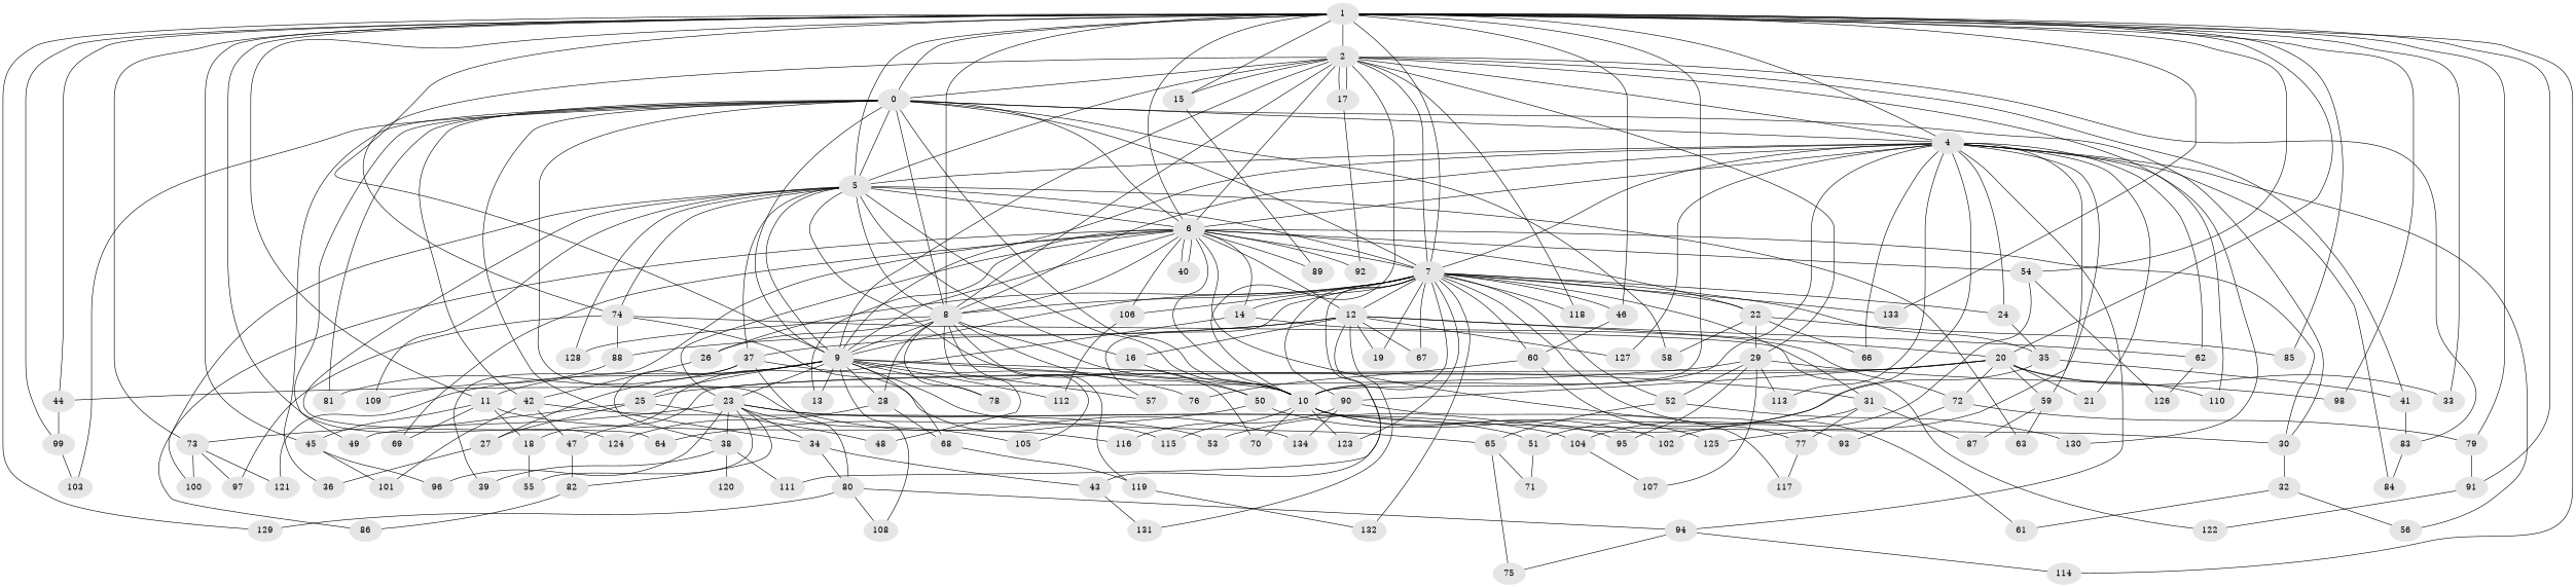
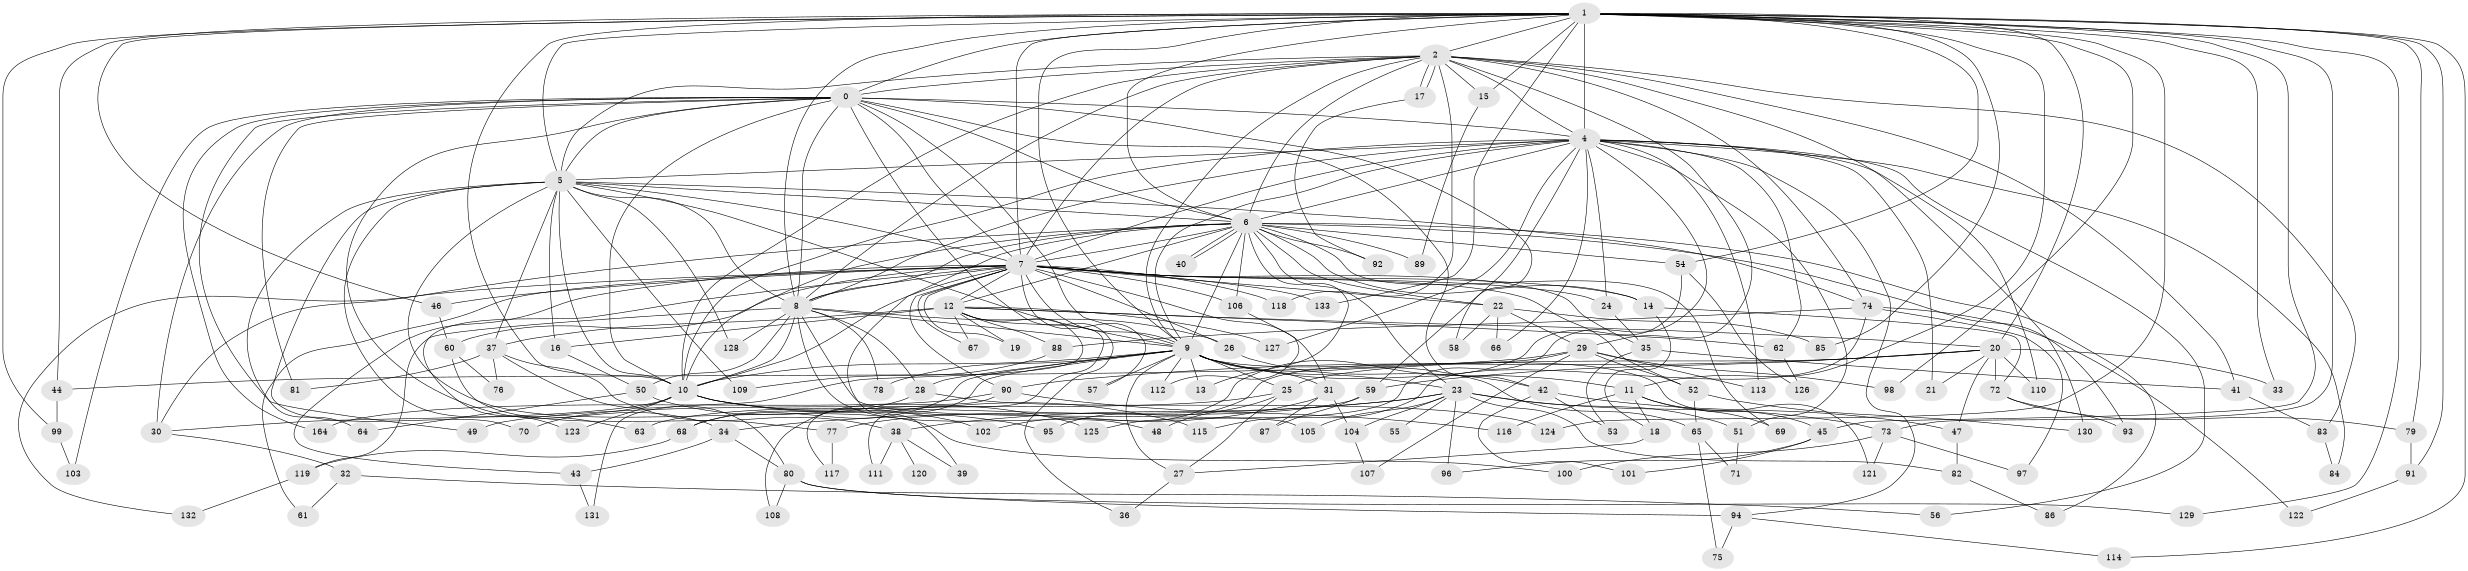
  graph {
    node [color=gray90 style=filled]
    1
    2
    n3 [label=0]
    4
    5
    6
    7
    8
    9
    10
    11
    15
    20
    33
    44
    45
    46
    54
    73
    79
    85
    91
    98
    99
    114
    124
    129
    133
    17
    29
    41
    74
    83
    110
    118
    30
    34
    36
    42
    49
    58
    81
    103
-   134
+   134 [label=164]
    21
    24
    51
    56
    59
    62
    66
    84
    94
    113
    125
    127
    130
    16
    37
    63
    64
    70
    100
    109
    128
    12
    13
    14
    22
    23
    39
    40
    69
    86
    89
    92
    93
    106
    19
    26
    31
    35
    43
    52
    57
    60
    61
    67
    90
    123
    132
    28
    48
    50
    78
    105
    119
    25
    27
    65
    68
    108
    112
    121
    95
    115
    18
    116
    72
    47
    96
    101
    102
    126
    97
    122
    107
    88
    32
    80
    53
    71
    87
    75
    38
    76
    111
    131
    55
    82
    104
    77
    117
    120
    1 -- 2
    1 -- n3
    1 -- 4
    1 -- 5
    1 -- 6
    1 -- 7
    1 -- 8
    1 -- 9
    1 -- 10
    1 -- 11
    1 -- 15
    1 -- 20
    1 -- 33
    1 -- 44
    1 -- 45
    1 -- 46
    1 -- 54
    1 -- 73
    1 -- 79
    1 -- 85
    1 -- 91
    1 -- 98
    1 -- 99
    1 -- 114
    1 -- 124
    1 -- 129
    1 -- 133
    2 -- n3
    2 -- 4
    2 -- 5
    2 -- 6
    2 -- 7
    2 -- 8
    2 -- 9
    2 -- 10
    2 -- 15
    2 -- 17
    2 -- 17
    2 -- 29
    2 -- 41
    2 -- 74
    2 -- 83
    2 -- 110
    2 -- 118
    n3 -- 4
    n3 -- 5
    n3 -- 6
    n3 -- 7
    n3 -- 8
    n3 -- 9
    n3 -- 10
    n3 -- 30
    n3 -- 34
    n3 -- 36
    n3 -- 42
    n3 -- 49
    n3 -- 58
    n3 -- 81
    n3 -- 103
    n3 -- 134
    4 -- 5
    4 -- 6
    4 -- 7
    4 -- 8
    4 -- 9
    4 -- 10
    4 -- 21
    4 -- 24
    4 -- 51
    4 -- 56
    4 -- 59
    4 -- 62
    4 -- 66
    4 -- 84
    4 -- 94
    4 -- 113
    4 -- 125
    4 -- 127
    4 -- 130
    5 -- 6
    5 -- 7
    5 -- 8
    5 -- 9
    5 -- 10
    5 -- 74
    5 -- 16
    5 -- 37
    5 -- 63
    5 -- 64
    5 -- 70
    5 -- 100
    5 -- 109
    5 -- 128
    6 -- 7
    6 -- 8
    6 -- 9
    6 -- 10
    6 -- 54
    6 -- 30
    6 -- 12
    6 -- 13
    6 -- 14
    6 -- 22
    6 -- 23
    6 -- 39
    6 -- 40
    6 -- 40
    6 -- 69
    6 -- 86
    6 -- 89
    6 -- 92
    6 -- 93
    6 -- 106
    7 -- 8
    7 -- 9
    7 -- 10
    7 -- 46
    7 -- 133
    7 -- 118
    7 -- 24
    7 -- 12
    7 -- 14
    7 -- 22
    7 -- 106
    7 -- 19
    7 -- 26
    7 -- 31
    7 -- 35
    7 -- 43
    7 -- 52
    7 -- 57
    7 -- 60
    7 -- 61
    7 -- 67
    7 -- 90
    7 -- 123
    7 -- 132
    8 -- 9
    8 -- 10
    8 -- 128
    8 -- 26
    8 -- 28
    8 -- 48
    8 -- 50
    8 -- 78
    8 -- 105
    8 -- 119
    9 -- 10
    9 -- 11
    9 -- 13
    9 -- 23
    9 -- 31
    9 -- 57
    9 -- 28
    9 -- 78
    9 -- 25
    9 -- 27
    9 -- 65
    9 -- 68
    9 -- 108
    9 -- 112
    9 -- 121
    10 -- 30
    10 -- 125
    10 -- 70
    10 -- 123
    10 -- 95
    10 -- 115
    11 -- 45
    11 -- 69
    11 -- 18
    11 -- 116
    15 -- 89
    20 -- 33
    20 -- 110
    20 -- 21
    20 -- 59
    20 -- 90
    20 -- 25
    20 -- 72
    20 -- 47
    44 -- 99
    45 -- 96
    45 -- 101
    46 -- 60
    54 -- 102
    54 -- 126
    73 -- 100
    73 -- 121
    73 -- 97
    79 -- 91
    91 -- 122
    99 -- 103
    17 -- 92
    29 -- 44
    29 -- 98
    29 -- 113
    29 -- 52
    29 -- 95
    29 -- 107
    41 -- 83
    74 -- 115
    74 -- 97
    74 -- 122
    74 -- 88
    83 -- 84
    30 -- 32
    34 -- 43
    34 -- 80
    42 -- 47
    42 -- 101
    42 -- 53
    24 -- 35
    51 -- 71
    59 -- 63
    59 -- 87
    62 -- 126
    94 -- 114
    94 -- 75
    16 -- 50
    37 -- 81
    37 -- 80
    37 -- 38
    37 -- 76
    12 -- 20
    12 -- 62
    12 -- 127
    12 -- 16
    12 -- 37
    12 -- 19
    12 -- 67
    12 -- 88
    12 -- 111
    12 -- 131
    14 -- 18
    14 -- 72
    22 -- 85
    22 -- 29
    22 -- 58
    22 -- 66
    23 -- 73
    23 -- 34
    23 -- 51
    23 -- 105
    23 -- 96
    23 -- 38
    23 -- 55
    23 -- 82
    23 -- 104
    106 -- 112
    26 -- 42
    31 -- 87
    31 -- 104
    31 -- 77
    35 -- 41
    35 -- 53
    43 -- 131
    52 -- 130
    52 -- 65
    60 -- 76
    60 -- 77
    90 -- 134
    90 -- 116
    90 -- 117
    28 -- 124
    28 -- 68
    50 -- 64
    50 -- 102
    119 -- 132
    25 -- 49
    25 -- 48
    25 -- 27
    27 -- 36
    65 -- 71
    65 -- 75
    68 -- 119
-   18 -- 55
+   18 -- 27
    72 -- 79
    72 -- 93
    47 -- 82
    88 -- 109
    32 -- 56
    32 -- 61
    80 -- 129
    80 -- 94
    80 -- 108
    38 -- 39
    38 -- 111
    38 -- 120
    82 -- 86
    104 -- 107
    77 -- 117
  }
